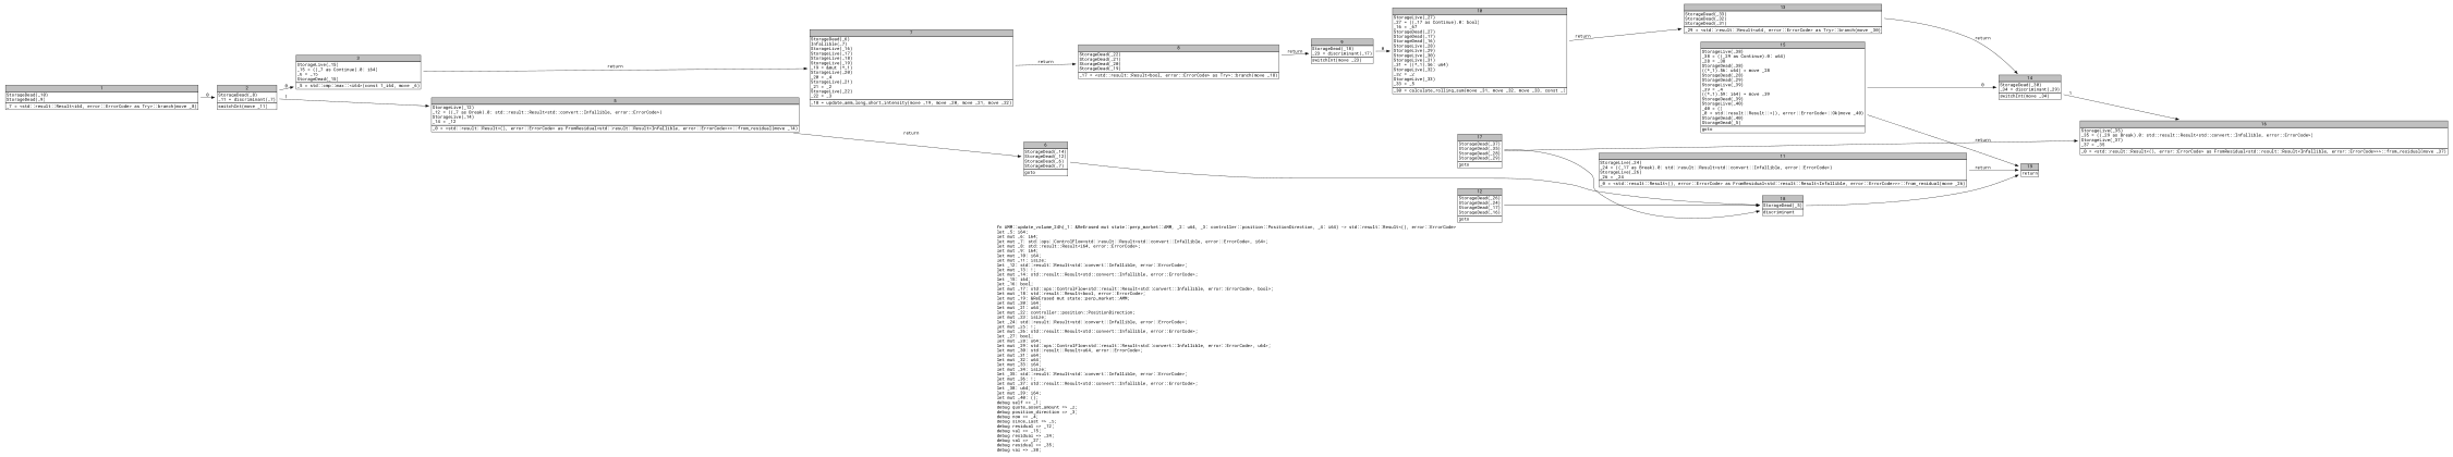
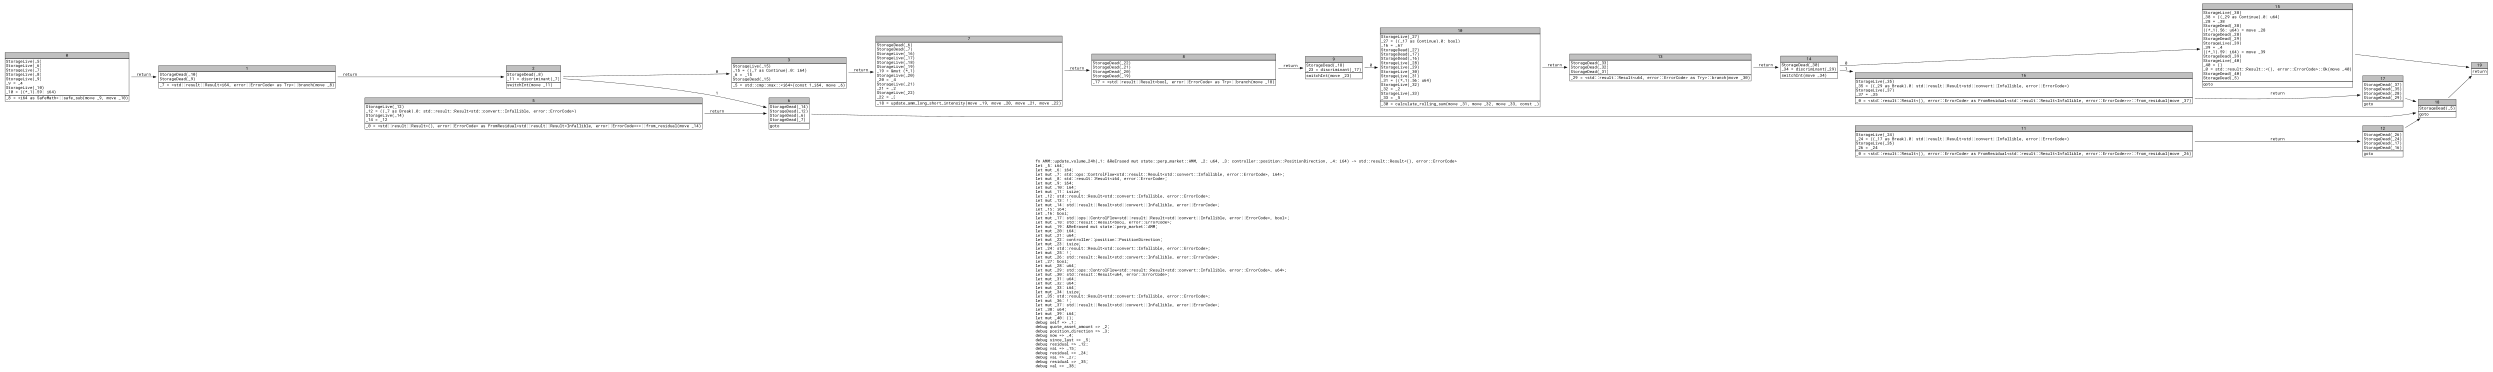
  digraph {
    fontname="Roboto Mono"
    label=<fn AMM::update_volume_24h(_1: &amp;ReErased mut state::perp_market::AMM, _2: u64, _3: controller::position::PositionDirection, _4: i64) -&gt; std::result::Result&lt;(), error::ErrorCode&gt;<br align="left"/>let _5: i64;<br align="left"/>let mut _6: i64;<br align="left"/>let mut _7: std::ops::ControlFlow&lt;std::result::Result&lt;std::convert::Infallible, error::ErrorCode&gt;, i64&gt;;<br align="left"/>let mut _8: std::result::Result&lt;i64, error::ErrorCode&gt;;<br align="left"/>let mut _9: i64;<br align="left"/>let mut _10: i64;<br align="left"/>let mut _11: isize;<br align="left"/>let _12: std::result::Result&lt;std::convert::Infallible, error::ErrorCode&gt;;<br align="left"/>let mut _13: !;<br align="left"/>let mut _14: std::result::Result&lt;std::convert::Infallible, error::ErrorCode&gt;;<br align="left"/>let _15: i64;<br align="left"/>let _16: bool;<br align="left"/>let mut _17: std::ops::ControlFlow&lt;std::result::Result&lt;std::convert::Infallible, error::ErrorCode&gt;, bool&gt;;<br align="left"/>let mut _18: std::result::Result&lt;bool, error::ErrorCode&gt;;<br align="left"/>let mut _19: &amp;ReErased mut state::perp_market::AMM;<br align="left"/>let mut _20: i64;<br align="left"/>let mut _21: u64;<br align="left"/>let mut _22: controller::position::PositionDirection;<br align="left"/>let mut _23: isize;<br align="left"/>let _24: std::result::Result&lt;std::convert::Infallible, error::ErrorCode&gt;;<br align="left"/>let mut _25: !;<br align="left"/>let mut _26: std::result::Result&lt;std::convert::Infallible, error::ErrorCode&gt;;<br align="left"/>let _27: bool;<br align="left"/>let mut _28: u64;<br align="left"/>let mut _29: std::ops::ControlFlow&lt;std::result::Result&lt;std::convert::Infallible, error::ErrorCode&gt;, u64&gt;;<br align="left"/>let mut _30: std::result::Result&lt;u64, error::ErrorCode&gt;;<br align="left"/>let mut _31: u64;<br align="left"/>let mut _32: u64;<br align="left"/>let mut _33: i64;<br align="left"/>let mut _34: isize;<br align="left"/>let _35: std::result::Result&lt;std::convert::Infallible, error::ErrorCode&gt;;<br align="left"/>let mut _36: !;<br align="left"/>let mut _37: std::result::Result&lt;std::convert::Infallible, error::ErrorCode&gt;;<br align="left"/>let _38: u64;<br align="left"/>let mut _39: i64;<br align="left"/>let mut _40: ();<br align="left"/>debug self =&gt; _1;<br align="left"/>debug quote_asset_amount =&gt; _2;<br align="left"/>debug position_direction =&gt; _3;<br align="left"/>debug now =&gt; _4;<br align="left"/>debug since_last =&gt; _5;<br align="left"/>debug residual =&gt; _12;<br align="left"/>debug val =&gt; _15;<br align="left"/>debug residual =&gt; _24;<br align="left"/>debug val =&gt; _27;<br align="left"/>debug residual =&gt; _35;<br align="left"/>debug val =&gt; _38;<br align="left"/>>
    rankdir=LR
    node [fontname="Roboto Mono" shape=none]
    edge [fontname="Roboto Mono"]
+   n1 [label=<<table border="0" cellborder="1" cellspacing="0"><tr><td bgcolor="gray" align="center" colspan="1">0</td></tr><tr><td align="left" balign="left">StorageLive(_5)<br/>StorageLive(_6)<br/>StorageLive(_7)<br/>StorageLive(_8)<br/>StorageLive(_9)<br/>_9 = _4<br/>StorageLive(_10)<br/>_10 = ((*_1).59: i64)<br/></td></tr><tr><td align="left">_8 = &lt;i64 as SafeMath&gt;::safe_sub(move _9, move _10)</td></tr></table>>]
    n2 [label=<<table border="0" cellborder="1" cellspacing="0"><tr><td bgcolor="gray" align="center" colspan="1">1</td></tr><tr><td align="left" balign="left">StorageDead(_10)<br/>StorageDead(_9)<br/></td></tr><tr><td align="left">_7 = &lt;std::result::Result&lt;i64, error::ErrorCode&gt; as Try&gt;::branch(move _8)</td></tr></table>>]
    n3 [label=<<table border="0" cellborder="1" cellspacing="0"><tr><td bgcolor="gray" align="center" colspan="1">2</td></tr><tr><td align="left" balign="left">StorageDead(_8)<br/>_11 = discriminant(_7)<br/></td></tr><tr><td align="left">switchInt(move _11)</td></tr></table>>]
    n4 [label=<<table border="0" cellborder="1" cellspacing="0"><tr><td bgcolor="gray" align="center" colspan="1">3</td></tr><tr><td align="left" balign="left">StorageLive(_15)<br/>_15 = ((_7 as Continue).0: i64)<br/>_6 = _15<br/>StorageDead(_15)<br/></td></tr><tr><td align="left">_5 = std::cmp::max::&lt;i64&gt;(const 1_i64, move _6)</td></tr></table>>]
    n5 [label=<<table border="0" cellborder="1" cellspacing="0"><tr><td bgcolor="gray" align="center" colspan="1">5</td></tr><tr><td align="left" balign="left">StorageLive(_12)<br/>_12 = ((_7 as Break).0: std::result::Result&lt;std::convert::Infallible, error::ErrorCode&gt;)<br/>StorageLive(_14)<br/>_14 = _12<br/></td></tr><tr><td align="left">_0 = &lt;std::result::Result&lt;(), error::ErrorCode&gt; as FromResidual&lt;std::result::Result&lt;Infallible, error::ErrorCode&gt;&gt;&gt;::from_residual(move _14)</td></tr></table>>]
-   n6 [label=<<table border="0" cellborder="1" cellspacing="0"><tr><td bgcolor="gray" align="center" colspan="1">7</td></tr><tr><td align="left" balign="left">StorageDead(_6)<br/>Infallible(_7)<br/>StorageLive(_16)<br/>StorageLive(_17)<br/>StorageLive(_18)<br/>StorageLive(_19)<br/>_19 = &amp;mut (*_1)<br/>StorageLive(_20)<br/>_20 = _4<br/>StorageLive(_21)<br/>_21 = _2<br/>StorageLive(_22)<br/>_22 = _3<br/></td></tr><tr><td align="left">_18 = update_amm_long_short_intensity(move _19, move _20, move _21, move _22)</td></tr></table>>]
+   n6 [label=<<table border="0" cellborder="1" cellspacing="0"><tr><td bgcolor="gray" align="center" colspan="1">7</td></tr><tr><td align="left" balign="left">StorageDead(_6)<br/>StorageDead(_7)<br/>StorageLive(_16)<br/>StorageLive(_17)<br/>StorageLive(_18)<br/>StorageLive(_19)<br/>_19 = &amp;mut (*_1)<br/>StorageLive(_20)<br/>_20 = _4<br/>StorageLive(_21)<br/>_21 = _2<br/>StorageLive(_22)<br/>_22 = _3<br/></td></tr><tr><td align="left">_18 = update_amm_long_short_intensity(move _19, move _20, move _21, move _22)</td></tr></table>>]
    n7 [label=<<table border="0" cellborder="1" cellspacing="0"><tr><td bgcolor="gray" align="center" colspan="1">6</td></tr><tr><td align="left" balign="left">StorageDead(_14)<br/>StorageDead(_12)<br/>StorageDead(_6)<br/>StorageDead(_7)<br/></td></tr><tr><td align="left">goto</td></tr></table>>]
    n8 [label=<<table border="0" cellborder="1" cellspacing="0"><tr><td bgcolor="gray" align="center" colspan="1">8</td></tr><tr><td align="left" balign="left">StorageDead(_22)<br/>StorageDead(_21)<br/>StorageDead(_20)<br/>StorageDead(_19)<br/></td></tr><tr><td align="left">_17 = &lt;std::result::Result&lt;bool, error::ErrorCode&gt; as Try&gt;::branch(move _18)</td></tr></table>>]
-   n9 [label=<<table border="0" cellborder="1" cellspacing="0"><tr><td bgcolor="gray" align="center" colspan="1">18</td></tr><tr><td align="left" balign="left">StorageDead(_5)<br/></td></tr><tr><td align="left">discriminant</td></tr></table>>]
+   n9 [label=<<table border="0" cellborder="1" cellspacing="0"><tr><td bgcolor="gray" align="center" colspan="1">18</td></tr><tr><td align="left" balign="left">StorageDead(_5)<br/></td></tr><tr><td align="left">goto</td></tr></table>>]
    n10 [label=<<table border="0" cellborder="1" cellspacing="0"><tr><td bgcolor="gray" align="center" colspan="1">19</td></tr><tr><td align="left">return</td></tr></table>>]
    n11 [label=<<table border="0" cellborder="1" cellspacing="0"><tr><td bgcolor="gray" align="center" colspan="1">9</td></tr><tr><td align="left" balign="left">StorageDead(_18)<br/>_23 = discriminant(_17)<br/></td></tr><tr><td align="left">switchInt(move _23)</td></tr></table>>]
    n12 [label=<<table border="0" cellborder="1" cellspacing="0"><tr><td bgcolor="gray" align="center" colspan="1">10</td></tr><tr><td align="left" balign="left">StorageLive(_27)<br/>_27 = ((_17 as Continue).0: bool)<br/>_16 = _67<br/>StorageDead(_27)<br/>StorageDead(_17)<br/>StorageDead(_16)<br/>StorageLive(_28)<br/>StorageLive(_29)<br/>StorageLive(_30)<br/>StorageLive(_31)<br/>_31 = ((*_1).56: u64)<br/>StorageLive(_32)<br/>_32 = _2<br/>StorageLive(_33)<br/>_33 = _5<br/></td></tr><tr><td align="left">_30 = calculate_rolling_sum(move _31, move _32, move _33, const _)</td></tr></table>>]
    n13 [label=<<table border="0" cellborder="1" cellspacing="0"><tr><td bgcolor="gray" align="center" colspan="1">13</td></tr><tr><td align="left" balign="left">StorageDead(_33)<br/>StorageDead(_32)<br/>StorageDead(_31)<br/></td></tr><tr><td align="left">_29 = &lt;std::result::Result&lt;u64, error::ErrorCode&gt; as Try&gt;::branch(move _30)</td></tr></table>>]
    n14 [label=<<table border="0" cellborder="1" cellspacing="0"><tr><td bgcolor="gray" align="center" colspan="1">11</td></tr><tr><td align="left" balign="left">StorageLive(_24)<br/>_24 = ((_17 as Break).0: std::result::Result&lt;std::convert::Infallible, error::ErrorCode&gt;)<br/>StorageLive(_26)<br/>_26 = _24<br/></td></tr><tr><td align="left">_0 = &lt;std::result::Result&lt;(), error::ErrorCode&gt; as FromResidual&lt;std::result::Result&lt;Infallible, error::ErrorCode&gt;&gt;&gt;::from_residual(move _26)</td></tr></table>>]
    n15 [label=<<table border="0" cellborder="1" cellspacing="0"><tr><td bgcolor="gray" align="center" colspan="1">12</td></tr><tr><td align="left" balign="left">StorageDead(_26)<br/>StorageDead(_24)<br/>StorageDead(_17)<br/>StorageDead(_16)<br/></td></tr><tr><td align="left">goto</td></tr></table>>]
    n16 [label=<<table border="0" cellborder="1" cellspacing="0"><tr><td bgcolor="gray" align="center" colspan="1">14</td></tr><tr><td align="left" balign="left">StorageDead(_30)<br/>_34 = discriminant(_29)<br/></td></tr><tr><td align="left">switchInt(move _34)</td></tr></table>>]
    n17 [label=<<table border="0" cellborder="1" cellspacing="0"><tr><td bgcolor="gray" align="center" colspan="1">15</td></tr><tr><td align="left" balign="left">StorageLive(_38)<br/>_38 = ((_29 as Continue).0: u64)<br/>_28 = _38<br/>StorageDead(_38)<br/>((*_1).56: u64) = move _28<br/>StorageDead(_28)<br/>StorageDead(_29)<br/>StorageLive(_39)<br/>_39 = _4<br/>((*_1).59: i64) = move _39<br/>StorageDead(_39)<br/>StorageLive(_40)<br/>_40 = ()<br/>_0 = std::result::Result::&lt;(), error::ErrorCode&gt;::Ok(move _40)<br/>StorageDead(_40)<br/>StorageDead(_5)<br/></td></tr><tr><td align="left">goto</td></tr></table>>]
    n18 [label=<<table border="0" cellborder="1" cellspacing="0"><tr><td bgcolor="gray" align="center" colspan="1">16</td></tr><tr><td align="left" balign="left">StorageLive(_35)<br/>_35 = ((_29 as Break).0: std::result::Result&lt;std::convert::Infallible, error::ErrorCode&gt;)<br/>StorageLive(_37)<br/>_37 = _35<br/></td></tr><tr><td align="left">_0 = &lt;std::result::Result&lt;(), error::ErrorCode&gt; as FromResidual&lt;std::result::Result&lt;Infallible, error::ErrorCode&gt;&gt;&gt;::from_residual(move _37)</td></tr></table>>]
    n19 [label=<<table border="0" cellborder="1" cellspacing="0"><tr><td bgcolor="gray" align="center" colspan="1">17</td></tr><tr><td align="left" balign="left">StorageDead(_37)<br/>StorageDead(_35)<br/>StorageDead(_28)<br/>StorageDead(_29)<br/></td></tr><tr><td align="left">goto</td></tr></table>>]
-   n2 -> n3 [label=0]
+   n1 -> n2 [label=return]
+   n2 -> n3 [label=return]
    n3 -> n4 [label=0]
-   n3 -> n5 [label=1]
+   n3 -> n7 [label=1]
    n4 -> n6 [label=return]
    n5 -> n7 [label=return]
    n6 -> n8 [label=return]
    n7 -> n9
    n8 -> n11 [label=return]
    n9 -> n10
    n11 -> n12 [label=0]
    n12 -> n13 [label=return]
    n13 -> n16 [label=return]
-   n14 -> n10 [label=return]
+   n14 -> n15 [label=return]
    n15 -> n9
-   n17 -> n16 [label=0]
+   n16 -> n17 [label=0]
    n16 -> n18 [label=1]
    n17 -> n10
-   n19 -> n18 [label=return]
+   n18 -> n19 [label=return]
    n19 -> n9
  }
